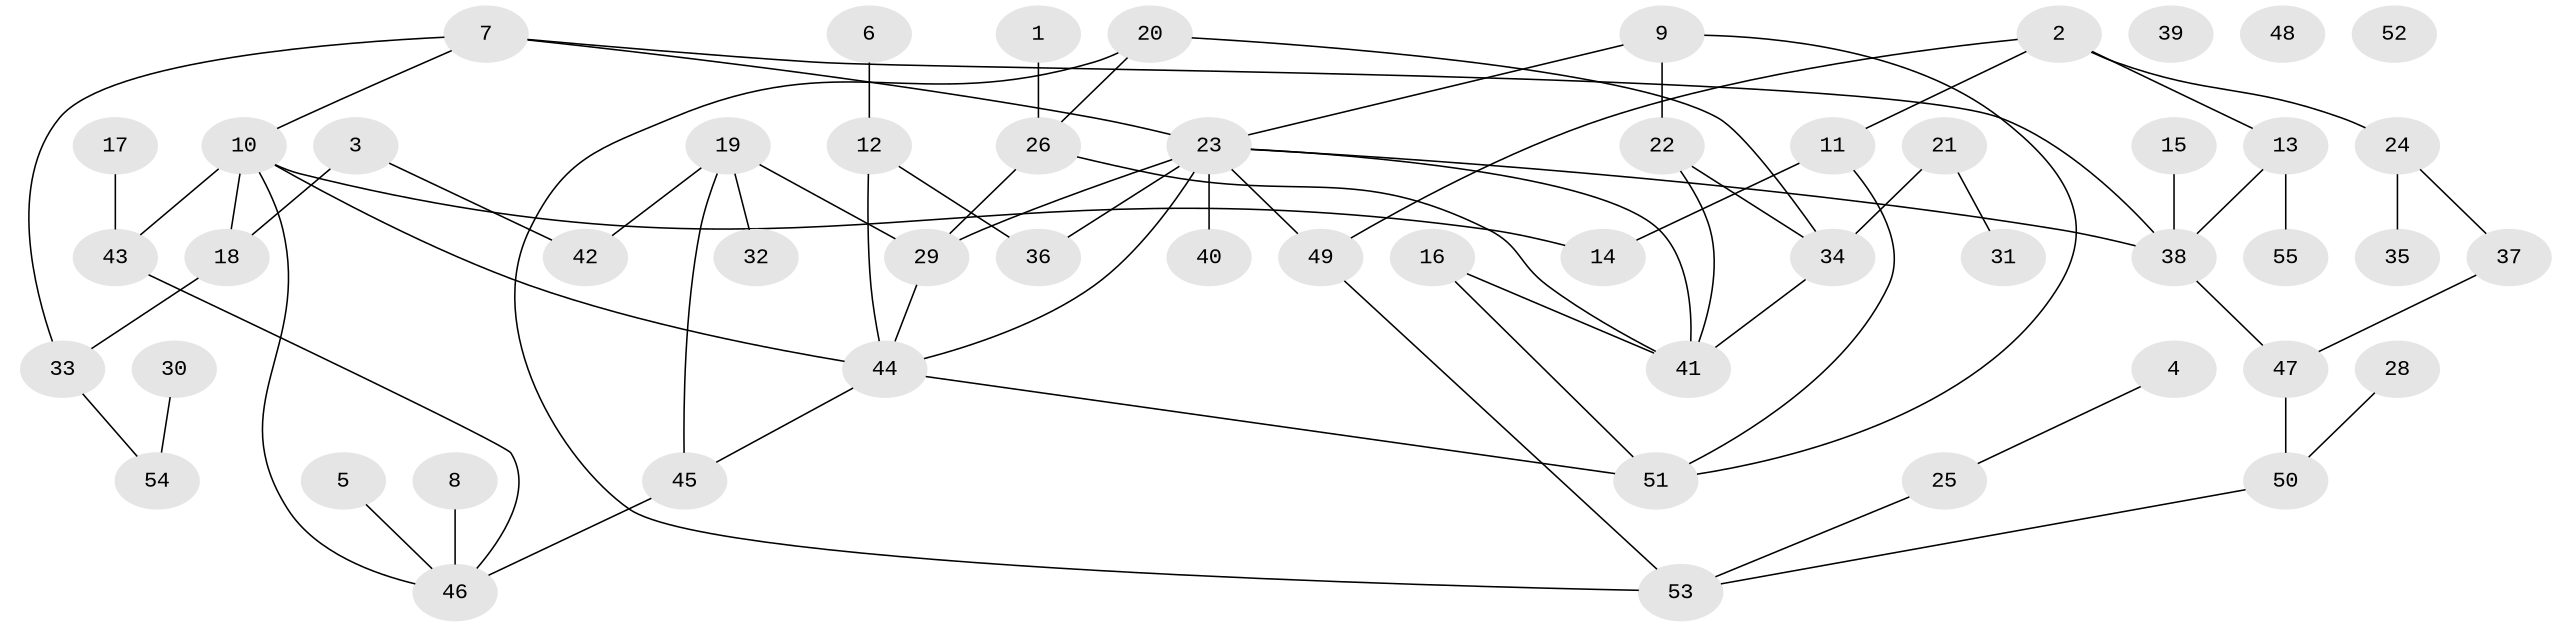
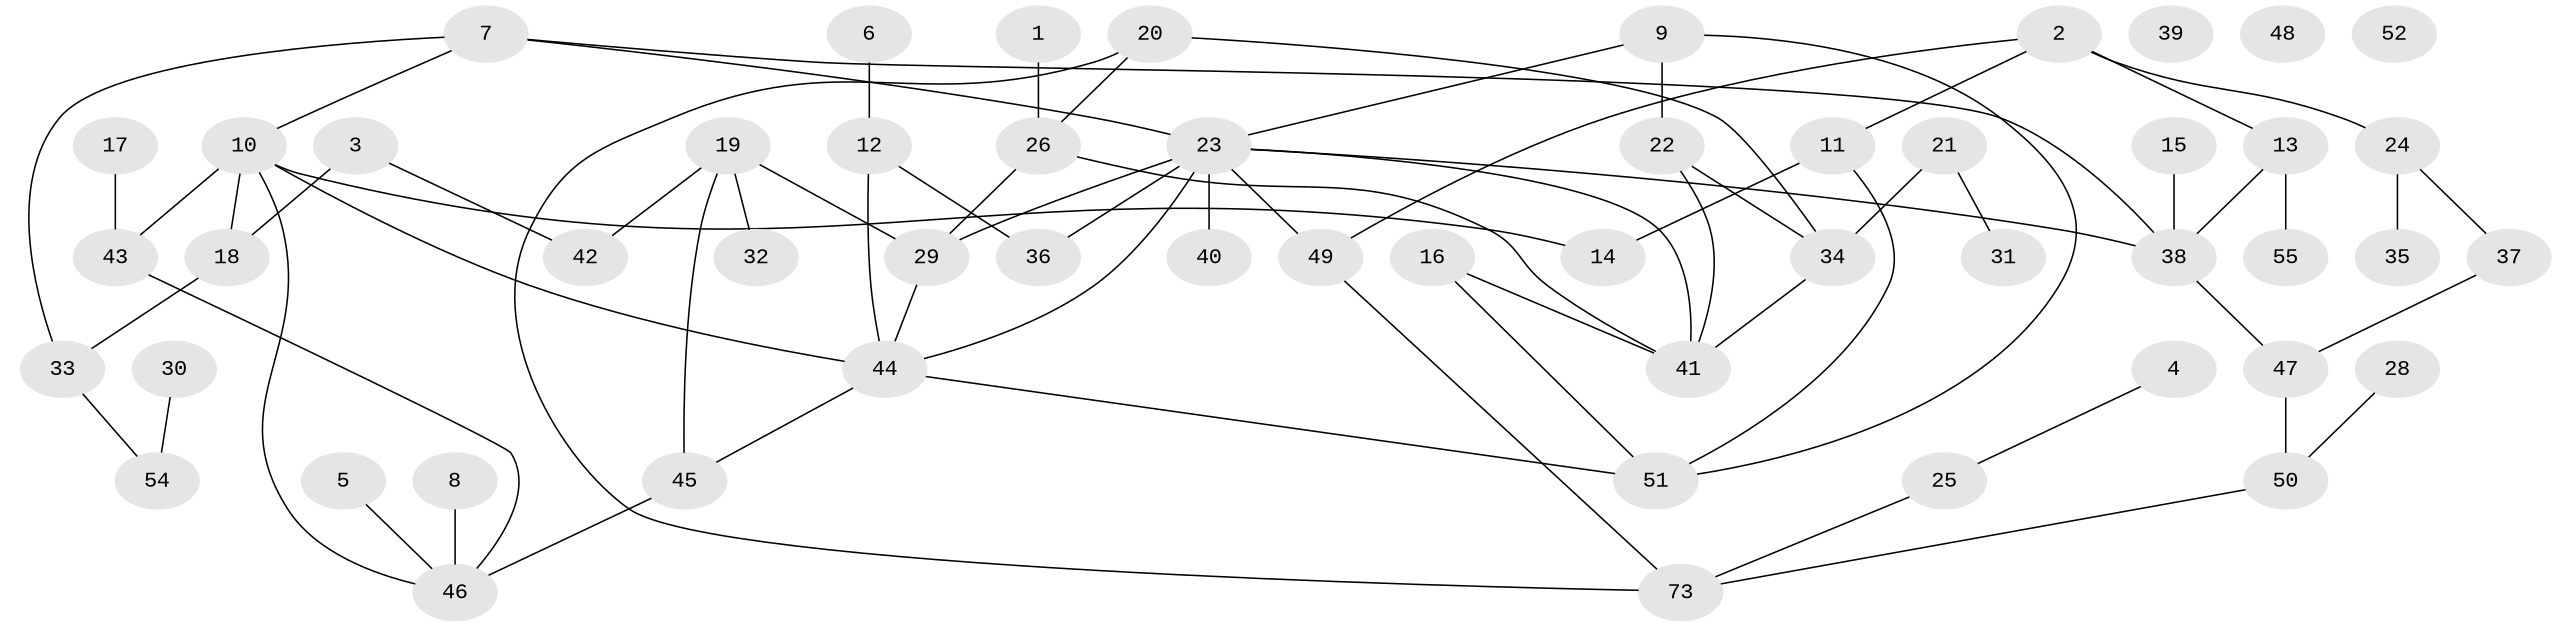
  graph {
    fontname="Liberation Mono"
    node [color=gray90 fontname="Liberation Mono" style=filled]
    edge [fontname="Liberation Mono"]
    1
    26
    41
    29
    2
    11
    13
    24
    49
    51
    14
    38
    55
    35
    37
-   53
+   53 [label=73]
    3
    18
    42
    33
    4
    25
    5
    46
    6
    12
    36
    44
    7
    10
    23
    43
    40
    54
    47
    8
    9
    22
    34
    45
    15
    16
    17
    19
    32
    20
    21
    31
    28
    50
    30
    39
    48
    52
    1 -- 26
    26 -- 41
    26 -- 29
    29 -- 44
    2 -- 11
    2 -- 13
    2 -- 24
    2 -- 49
    11 -- 51
    11 -- 14
    13 -- 38
    13 -- 55
    24 -- 35
    24 -- 37
    49 -- 53
    38 -- 47
    37 -- 47
    3 -- 18
    3 -- 42
    18 -- 33
    33 -- 54
    4 -- 25
    25 -- 53
    5 -- 46
    6 -- 12
    12 -- 36
    12 -- 44
    44 -- 51
    44 -- 45
    7 -- 38
    7 -- 33
    7 -- 10
    7 -- 23
    10 -- 14
    10 -- 18
    10 -- 46
    10 -- 44
    10 -- 43
    23 -- 41
    23 -- 29
    23 -- 49
    23 -- 38
    23 -- 36
    23 -- 44
    23 -- 40
    43 -- 46
    47 -- 50
    8 -- 46
    9 -- 51
    9 -- 23
    9 -- 22
    22 -- 41
    22 -- 34
    34 -- 41
    45 -- 46
    15 -- 38
    16 -- 41
    16 -- 51
    17 -- 43
    19 -- 29
    19 -- 42
    19 -- 45
    19 -- 32
    20 -- 26
    20 -- 53
    20 -- 34
    21 -- 34
    21 -- 31
    28 -- 50
    50 -- 53
    30 -- 54
  }
